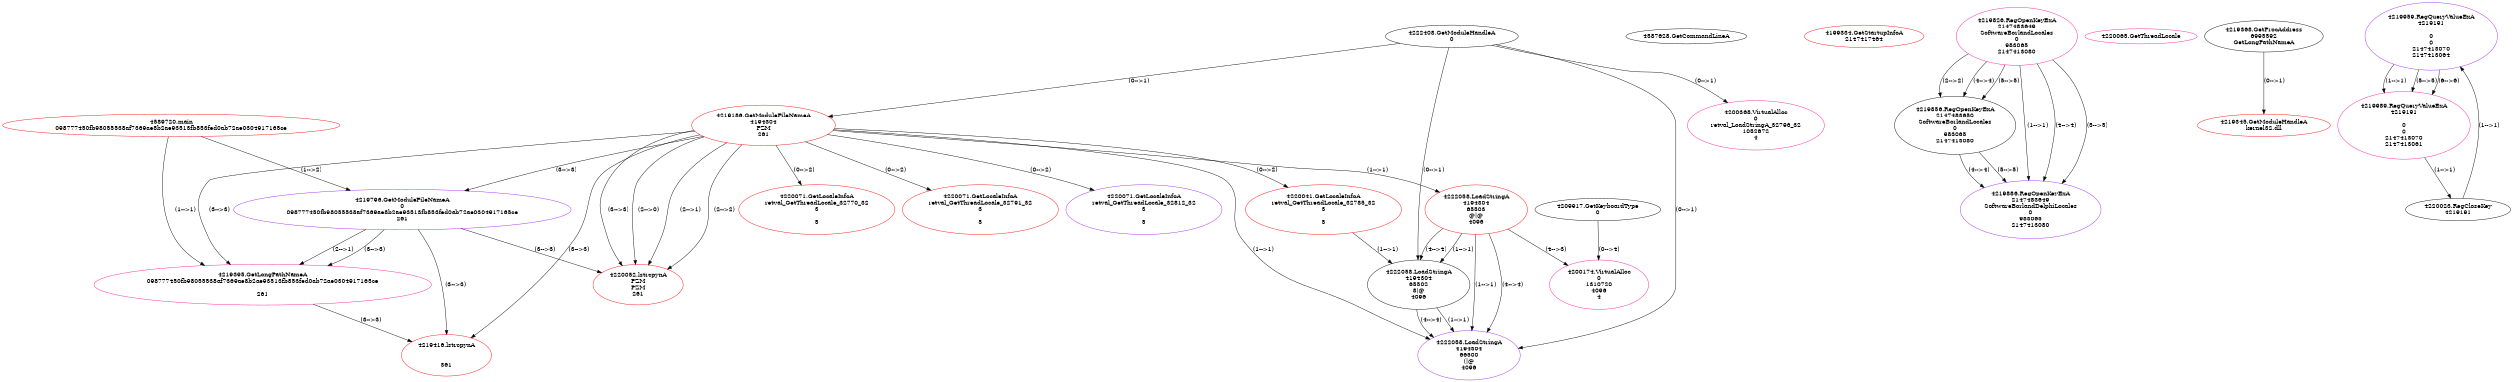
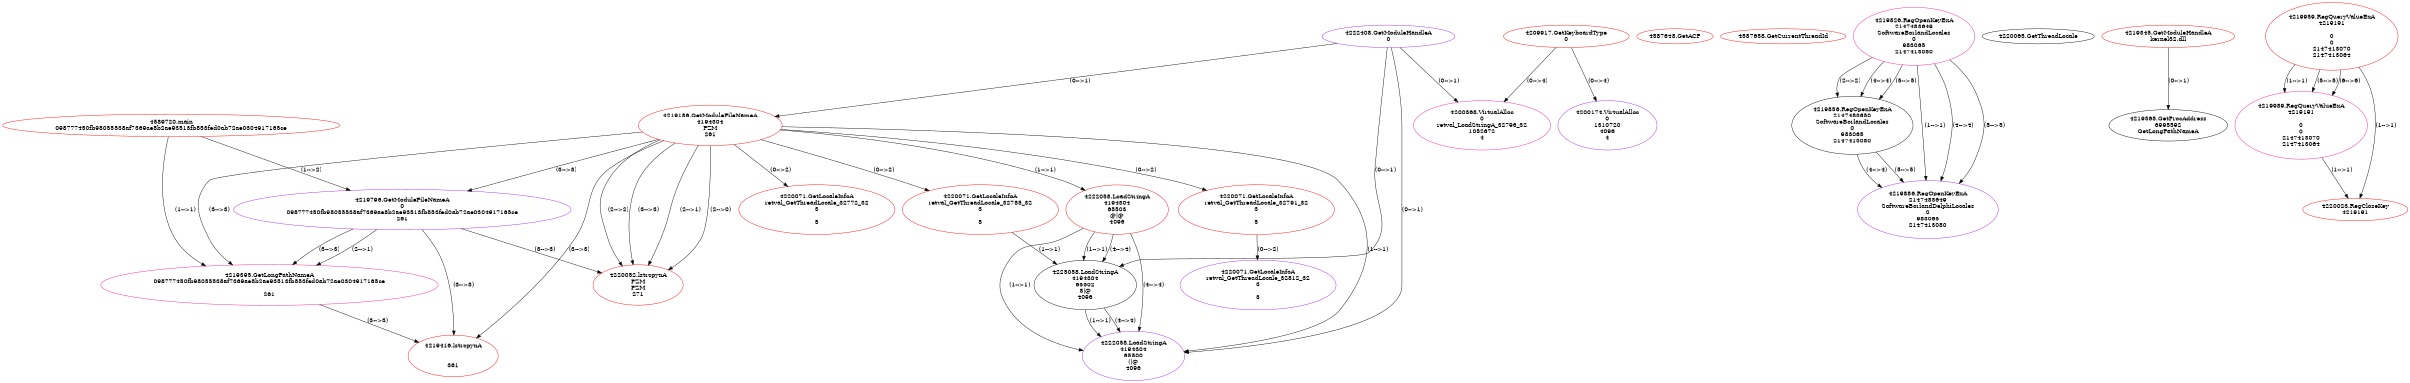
  digraph {
    node [color=red]
    n1 [label="4589720.main\n098777450fb98055538af7369ae8b2ae93513fb853fed0ab72ae0304917165ce"]
    n2 [color=purple label="4219796.GetModuleFileNameA\n0\n098777450fb98055538af7369ae8b2ae93513fb853fed0ab72ae0304917165ce\n261"]
    n3 [color=deeppink label="4219395.GetLongPathNameA\n098777450fb98055538af7369ae8b2ae93513fb853fed0ab72ae0304917165ce\n\n261"]
-   n4 [label="4220052.lstrcpynA\nPZM\nPZM\n261"]
+   n4 [label="4220052.lstrcpynA\nPZM\nPZM\n271"]
    n5 [label="4219416.lstrcpynA\n\n\n361"]
-   n6 [color=black label="4222408.GetModuleHandleA\n0"]
+   n6 [color=purple label="4222408.GetModuleHandleA\n0"]
    n7 [label="4219186.GetModuleFileNameA\n4194304\nPZM\n261"]
-   n8 [color=black label="4222058.LoadStringA\n4194304\n65502\n8|@\n4096"]
-   n9 [color=purple label="4222058.LoadStringA\n4194304\n66500\n(|@\n4096"]
+   n8 [color=black label="4225058.LoadStringA\n4194304\n65502\n8|@\n4096"]
+   n9 [color=purple label="4222058.LoadStringA\n4194304\n65500\n(|@\n4096"]
    n10 [color=deeppink label="4200368.VirtualAlloc\n0\nretval_LoadStringA_32796_32\n1052672\n4"]
    n11 [label="4222058.LoadStringA\n4194304\n65503\n@|@\n4096"]
-   n12 [label="4220071.GetLocaleInfoA\nretval_GetThreadLocale_32770_32\n3\n\n5"]
+   n12 [label="4220071.GetLocaleInfoA\nretval_GetThreadLocale_32772_32\n3\n\n5"]
    n13 [label="4220071.GetLocaleInfoA\nretval_GetThreadLocale_32791_32\n3\n\n5"]
-   n14 [label="4220041.GetLocaleInfoA\nretval_GetThreadLocale_32785_32\n3\n\n5"]
+   n14 [label="4220071.GetLocaleInfoA\nretval_GetThreadLocale_32785_32\n3\n\n5"]
    n15 [color=purple label="4220071.GetLocaleInfoA\nretval_GetThreadLocale_32812_32\n3\n\n5"]
-   n16 [color=deeppink label="4200174.VirtualAlloc\n0\n1310720\n4096\n4"]
-   n17 [color=black label="4209917.GetKeyboardType\n0"]
-   n18 [color=black label="4587628.GetCommandLineA\n"]
-   n19 [label="4199334.GetStartupInfoA\n2147417464"]
+   n16 [color=purple label="4200174.VirtualAlloc\n0\n1310720\n4096\n4"]
+   n17 [label="4209917.GetKeyboardType\n0"]
+   n20 [label="4587648.GetACP\n"]
+   n21 [label="4587658.GetCurrentThreadId\n"]
    n22 [color=deeppink label="4219826.RegOpenKeyExA\n2147483649\nSoftware\Borland\Locales\n0\n983065\n2147413080"]
    n23 [color=black label="4219856.RegOpenKeyExA\n2147483650\nSoftware\Borland\Locales\n0\n983065\n2147413080"]
    n24 [color=purple label="4219886.RegOpenKeyExA\n2147483649\nSoftware\Borland\Delphi\Locales\n0\n983065\n2147413080"]
-   n25 [color=deeppink label="4220065.GetThreadLocale\n"]
+   n25 [color=black label="4220065.GetThreadLocale\n"]
    n26 [label="4219345.GetModuleHandleA\nkernel32.dll"]
    n27 [color=black label="4219368.GetProcAddress\n6995592\nGetLongPathNameA"]
-   n28 [color=purple label="4219959.RegQueryValueExA\n4219191\n\n0\n0\n2147413070\n2147413064"]
-   n29 [color=deeppink label="4219989.RegQueryValueExA\n4219191\n\n0\n0\n2147413070\n2147413061"]
-   n30 [color=black label="4220023.RegCloseKey\n4219191"]
+   n28 [label="4219959.RegQueryValueExA\n4219191\n\n0\n0\n2147413070\n2147413064"]
+   n29 [color=deeppink label="4219989.RegQueryValueExA\n4219191\n\n0\n0\n2147413070\n2147413064"]
+   n30 [label="4220023.RegCloseKey\n4219191"]
    n1 -> n2 [label="(1-->2)"]
    n1 -> n3 [label="(1-->1)"]
    n2 -> n3 [label="(2-->1)"]
    n2 -> n3 [label="(3-->3)"]
    n2 -> n4 [label="(3-->3)"]
    n2 -> n5 [label="(3-->3)"]
    n3 -> n5 [label="(3-->3)"]
    n6 -> n7 [label="(0-->1)"]
    n6 -> n8 [label="(0-->1)"]
    n6 -> n9 [label="(0-->1)"]
    n6 -> n10 [label="(0-->1)"]
    n7 -> n2 [label="(3-->3)"]
    n7 -> n3 [label="(3-->3)"]
    n7 -> n4 [label="(2-->1)"]
    n7 -> n4 [label="(2-->2)"]
    n7 -> n4 [label="(3-->3)"]
    n7 -> n4 [label="(2-->0)"]
    n7 -> n5 [label="(3-->3)"]
    n7 -> n9 [label="(1-->1)"]
    n7 -> n11 [label="(1-->1)"]
    n7 -> n12 [label="(0-->2)"]
    n7 -> n13 [label="(0-->2)"]
    n7 -> n14 [label="(0-->2)"]
-   n7 -> n15 [label="(0-->2)"]
+   n13 -> n15 [label="(0-->2)"]
    n8 -> n9 [label="(1-->1)"]
    n8 -> n9 [label="(4-->4)"]
    n11 -> n8 [label="(1-->1)"]
    n11 -> n8 [label="(4-->4)"]
    n11 -> n9 [label="(1-->1)"]
    n11 -> n9 [label="(4-->4)"]
-   n11 -> n16 [label="(4-->3)"]
    n14 -> n8 [label="(1-->1)"]
+   n17 -> n10 [label="(0-->4)"]
    n17 -> n16 [label="(0-->4)"]
    n22 -> n23 [label="(2-->2)"]
    n22 -> n23 [label="(4-->4)"]
    n22 -> n23 [label="(5-->5)"]
    n22 -> n24 [label="(1-->1)"]
    n22 -> n24 [label="(4-->4)"]
    n22 -> n24 [label="(5-->5)"]
    n23 -> n24 [label="(4-->4)"]
    n23 -> n24 [label="(5-->5)"]
-   n27 -> n26 [label="(0-->1)"]
+   n26 -> n27 [label="(0-->1)"]
    n28 -> n29 [label="(1-->1)"]
    n28 -> n29 [label="(5-->5)"]
    n28 -> n29 [label="(6-->6)"]
-   n30 -> n28 [label="(1-->1)"]
+   n28 -> n30 [label="(1-->1)"]
    n29 -> n30 [label="(1-->1)"]
  }
